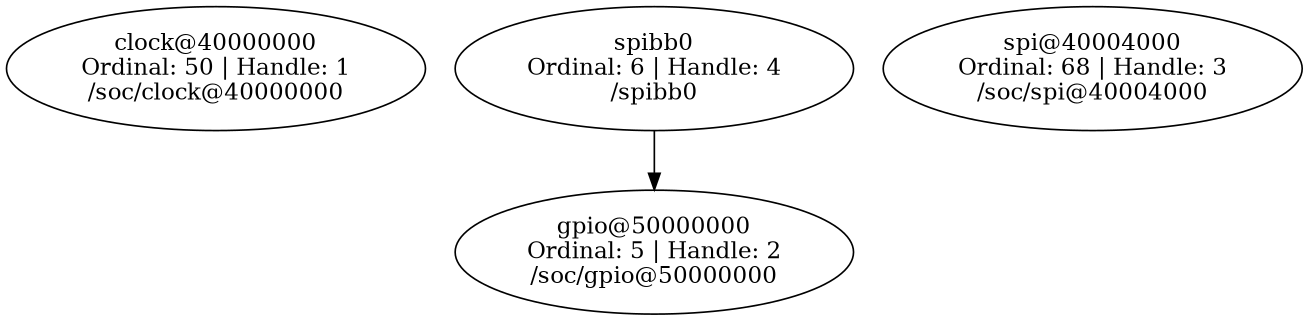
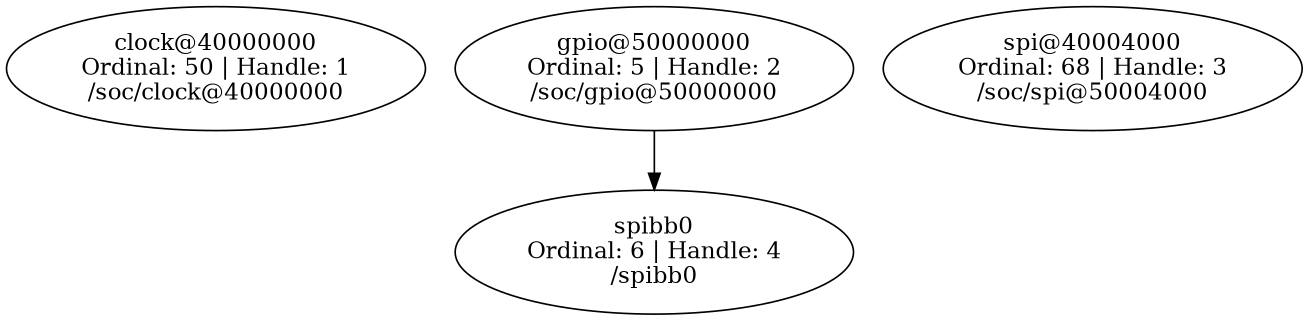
  digraph {
    n1 [label="clock@40000000\nOrdinal: 50 | Handle: 1\n/soc/clock@40000000"]
    n2 [label="gpio@50000000\nOrdinal: 5 | Handle: 2\n/soc/gpio@50000000"]
    n3 [label="spibb0\nOrdinal: 6 | Handle: 4\n/spibb0"]
-   n4 [label="spi@40004000\nOrdinal: 68 | Handle: 3\n/soc/spi@40004000"]
-   n3 -> n2
+   n4 [label="spi@40004000\nOrdinal: 68 | Handle: 3\n/soc/spi@50004000"]
+   n2 -> n3
  }
